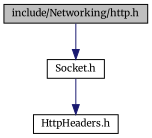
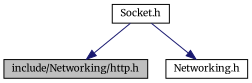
  digraph {
    fontname=Merriweather
    node [color=black fillcolor=white fontname=Merriweather fontsize=10 shape=record style=filled]
    edge [color=midnightblue fontname=Merriweather fontsize=10 labelfontname=Helvetica labelfontsize=10 style=solid]
    n1 [fillcolor=grey75 fontcolor=black height=0.2 label="include/Networking/http.h" width=0.4]
    n2 [height=0.2 label="Socket.h" width=0.4]
-   n3 [height=0.2 label="HttpHeaders.h" width=0.4]
-   n1 -> n2
+   n3 [height=0.2 label="Networking.h" width=0.4]
+   n2 -> n1
    n2 -> n3
  }
